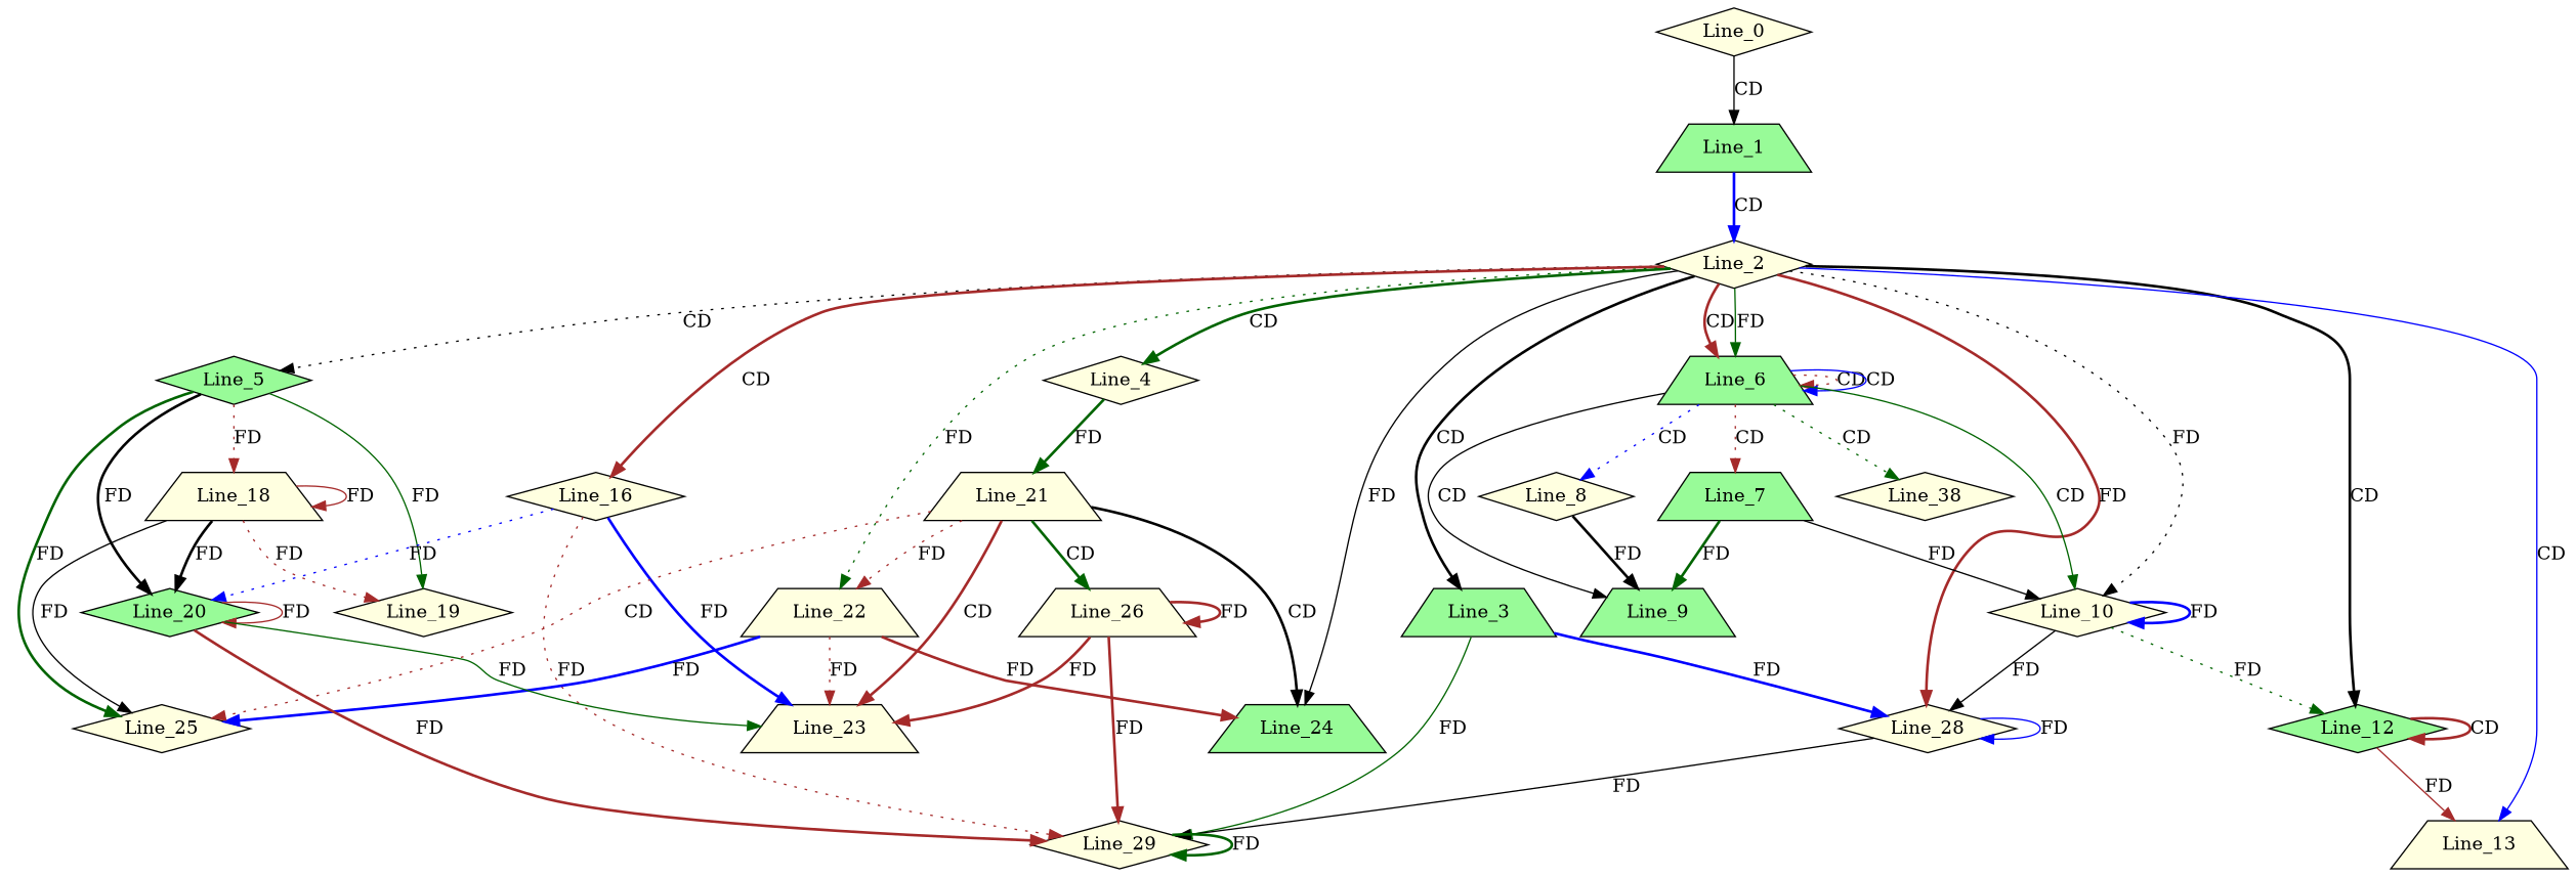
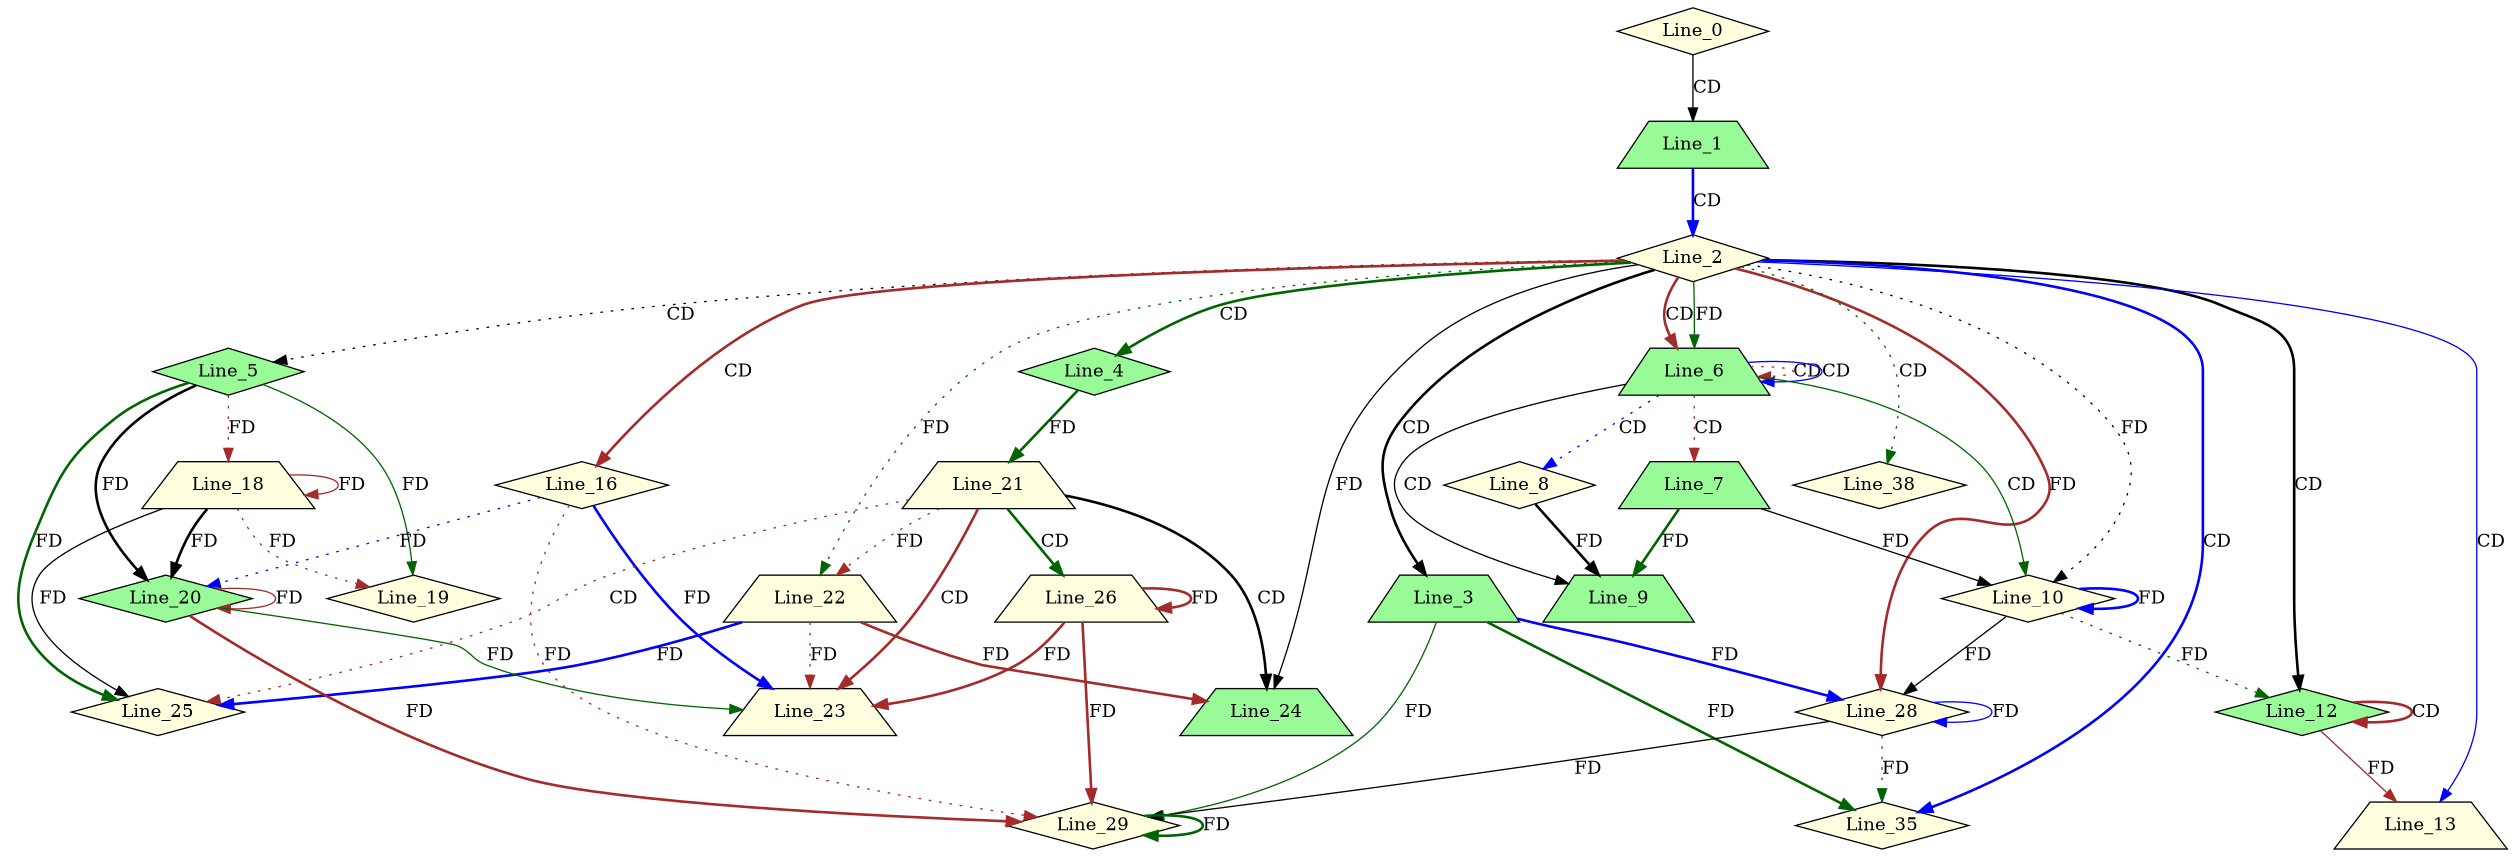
  digraph {
    node [fillcolor=lightyellow shape=diamond style=filled]
    edge [color=brown style=bold]
    Line_1 [fillcolor=palegreen shape=trapezium]
    Line_0
    Line_2
    Line_3 [fillcolor=palegreen shape=trapezium]
-   Line_4
+   Line_4 [fillcolor=palegreen]
    Line_5 [fillcolor=palegreen]
    Line_6 [fillcolor=palegreen shape=trapezium]
    Line_10
    Line_12 [fillcolor=palegreen]
    Line_13 [shape=trapezium]
    Line_16
    Line_22 [shape=trapezium]
    Line_24 [fillcolor=palegreen shape=trapezium]
    Line_28
+   Line_35
    Line_38
    Line_29
    Line_21 [shape=trapezium]
    Line_18 [shape=trapezium]
    Line_19
    Line_20 [fillcolor=palegreen]
    Line_25
    Line_7 [fillcolor=palegreen shape=trapezium]
    Line_8
    Line_9 [fillcolor=palegreen shape=trapezium]
    Line_23 [shape=trapezium]
    Line_26 [shape=trapezium]
    Line_1 -> Line_2 [color=blue label=CD]
    Line_0 -> Line_1 [color=black label=CD style=solid]
    Line_2 -> Line_3 [color=black label=CD]
    Line_2 -> Line_4 [color=darkgreen label=CD]
    Line_2 -> Line_5 [color=black label=CD style=dotted]
    Line_2 -> Line_6 [label=CD]
    Line_2 -> Line_6 [color=darkgreen label=FD style=solid]
    Line_2 -> Line_10 [color=black label=FD style=dotted]
    Line_2 -> Line_12 [color=black label=CD]
    Line_2 -> Line_13 [color=blue label=CD style=solid]
    Line_2 -> Line_16 [label=CD]
    Line_2 -> Line_22 [color=darkgreen label=FD style=dotted]
    Line_2 -> Line_24 [color=black label=FD style=solid]
    Line_2 -> Line_28 [label=FD]
-   Line_6 -> Line_38 [color=darkgreen label=CD style=dotted]
+   Line_2 -> Line_35 [color=blue label=CD]
+   Line_2 -> Line_38 [color=darkgreen label=CD style=dotted]
    Line_3 -> Line_28 [color=blue label=FD]
+   Line_3 -> Line_35 [color=darkgreen label=FD]
    Line_3 -> Line_29 [color=darkgreen label=FD style=solid]
    Line_4 -> Line_21 [color=darkgreen label=FD]
    Line_5 -> Line_18 [label=FD style=dotted]
    Line_5 -> Line_19 [color=darkgreen label=FD style=solid]
    Line_5 -> Line_20 [color=black label=FD]
    Line_5 -> Line_25 [color=darkgreen label=FD]
    Line_6 -> Line_6 [label=CD style=dotted]
    Line_6 -> Line_6 [color=blue label=CD style=solid]
    Line_6 -> Line_10 [color=darkgreen label=CD style=solid]
    Line_6 -> Line_7 [label=CD style=dotted]
    Line_6 -> Line_8 [color=blue label=CD style=dotted]
    Line_6 -> Line_9 [color=black label=CD style=solid]
    Line_10 -> Line_10 [color=blue label=FD]
    Line_10 -> Line_12 [color=darkgreen label=FD style=dotted]
    Line_10 -> Line_28 [color=black label=FD style=solid]
    Line_12 -> Line_12 [label=CD]
    Line_12 -> Line_13 [label=FD style=solid]
    Line_16 -> Line_29 [label=FD style=dotted]
    Line_16 -> Line_20 [color=blue label=FD style=dotted]
    Line_16 -> Line_23 [color=blue label=FD]
    Line_22 -> Line_24 [label=FD]
    Line_22 -> Line_25 [color=blue label=FD]
    Line_22 -> Line_23 [label=FD style=dotted]
    Line_28 -> Line_28 [color=blue label=FD style=solid]
+   Line_28 -> Line_35 [color=darkgreen label=FD style=dotted]
    Line_28 -> Line_29 [color=black label=FD style=solid]
    Line_29 -> Line_29 [color=darkgreen label=FD]
    Line_21 -> Line_22 [label=FD style=dotted]
    Line_21 -> Line_24 [color=black label=CD]
    Line_21 -> Line_25 [label=CD style=dotted]
    Line_21 -> Line_23 [label=CD]
    Line_21 -> Line_26 [color=darkgreen label=CD]
    Line_18 -> Line_18 [label=FD style=solid]
    Line_18 -> Line_19 [label=FD style=dotted]
    Line_18 -> Line_20 [color=black label=FD]
    Line_18 -> Line_25 [color=black label=FD style=solid]
    Line_20 -> Line_29 [label=FD]
    Line_20 -> Line_20 [label=FD style=solid]
    Line_20 -> Line_23 [color=darkgreen label=FD style=solid]
    Line_7 -> Line_10 [color=black label=FD style=solid]
    Line_7 -> Line_9 [color=darkgreen label=FD]
    Line_8 -> Line_9 [color=black label=FD]
    Line_26 -> Line_29 [label=FD]
    Line_26 -> Line_23 [label=FD]
    Line_26 -> Line_26 [label=FD]
  }
